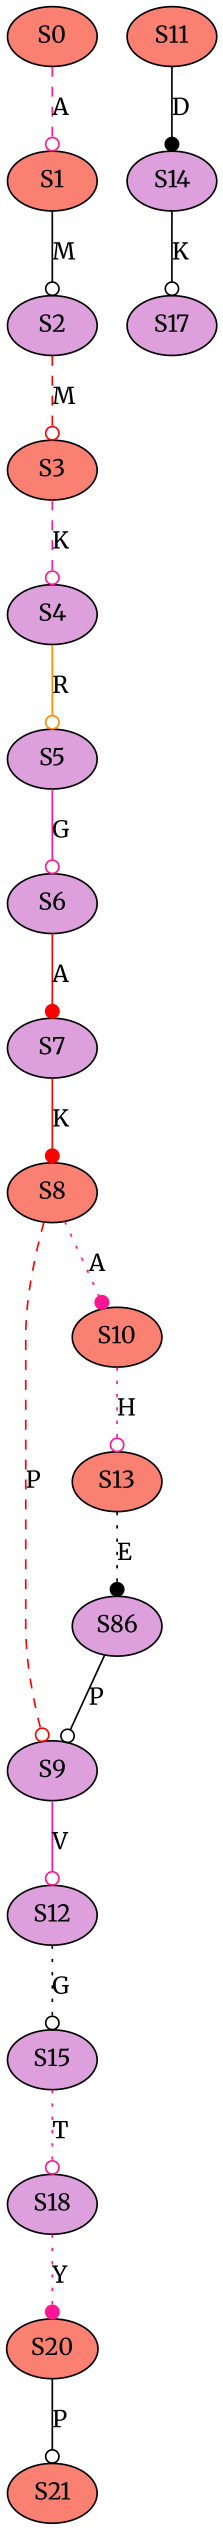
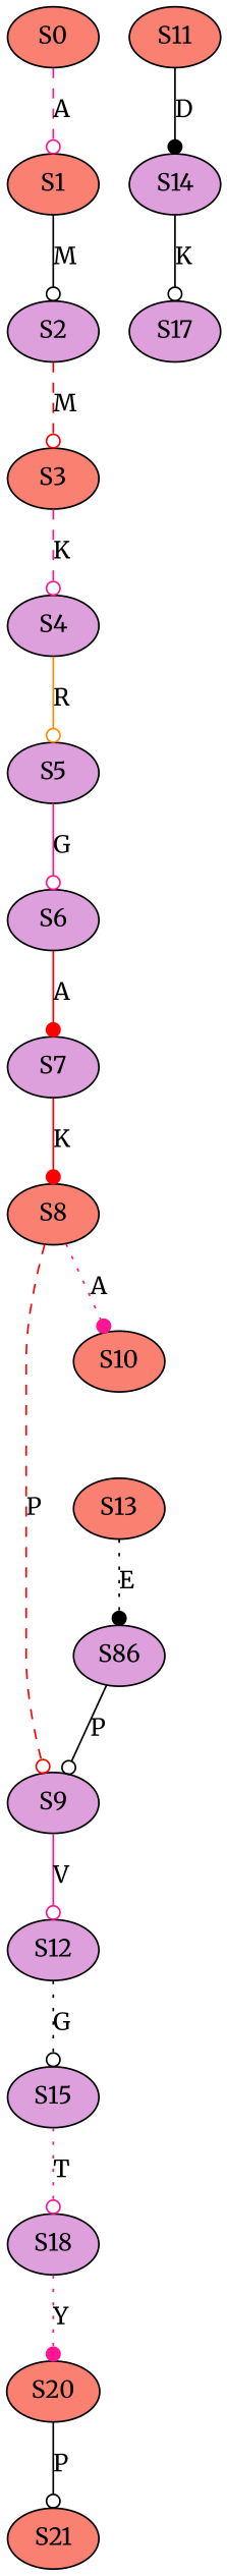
  strict digraph {
    fontname=Merriweather
    node [fillcolor=plum fontname=Merriweather style=filled]
    edge [arrowhead=odot color=deeppink fontname=Merriweather style=solid]
    S0 [fillcolor=salmon]
    S1 [fillcolor=salmon]
    S2
    S3 [fillcolor=salmon]
    S4
    S5
    S6
    S7
    S8 [fillcolor=salmon]
    S9
    S10 [fillcolor=salmon]
    S12
    S13 [fillcolor=salmon]
    S11 [fillcolor=salmon]
    S14
    S15
    n17 [label=S86]
    S17
    S18
    S20 [fillcolor=salmon]
    S21 [fillcolor=salmon]
    S0 -> S1 [label=A style=dashed]
    S1 -> S2 [color=black label=M]
    S2 -> S3 [color=red label=M style=dashed]
    S3 -> S4 [label=K style=dashed]
    S4 -> S5 [color=darkorange label=R]
    S5 -> S6 [label=G]
    S6 -> S7 [arrowhead=dot color=red label=A]
    S7 -> S8 [arrowhead=dot color=red label=K]
    S8 -> S9 [color=red label=P style=dashed]
    S8 -> S10 [arrowhead=dot label=A style=dotted]
    S9 -> S12 [label=V]
-   S10 -> S13 [label=H style=dotted]
    S12 -> S15 [color=black label=G style=dotted]
    S13 -> n17 [arrowhead=dot color=black label=E style=dotted]
    S11 -> S14 [arrowhead=dot color=black label=D]
    S14 -> S17 [color=black label=K]
    S15 -> S18 [label=T style=dotted]
    n17 -> S9 [color=black label=P]
    S18 -> S20 [arrowhead=dot label=Y style=dotted]
    S20 -> S21 [color=black label=P]
  }
